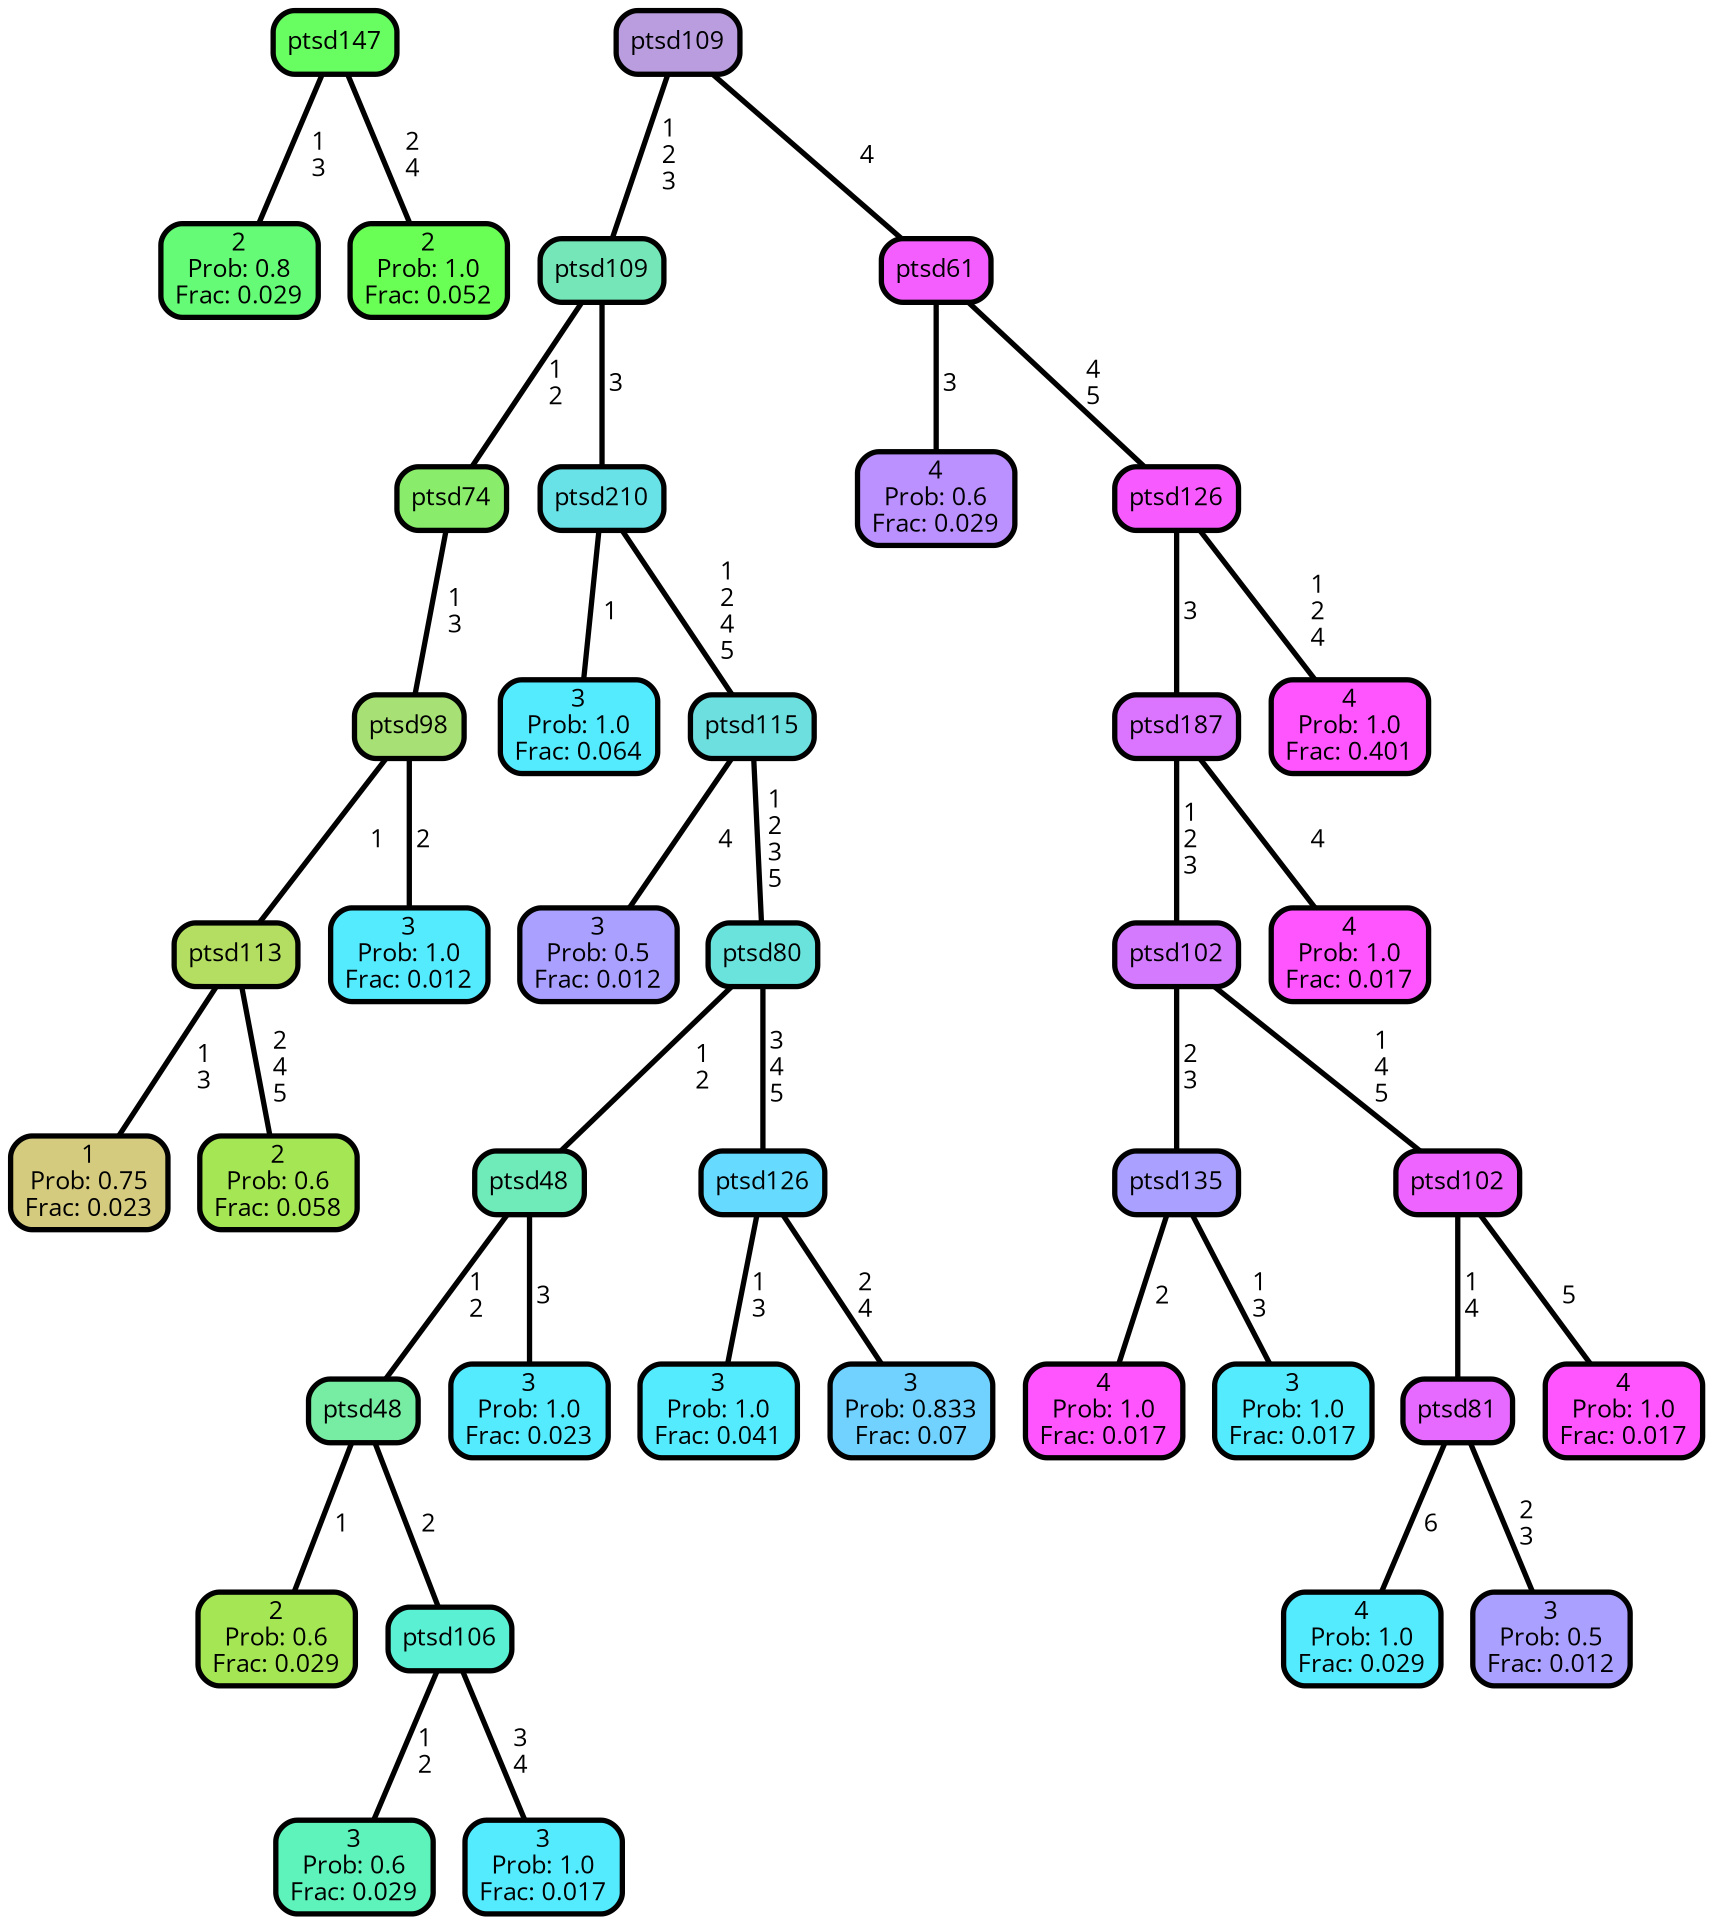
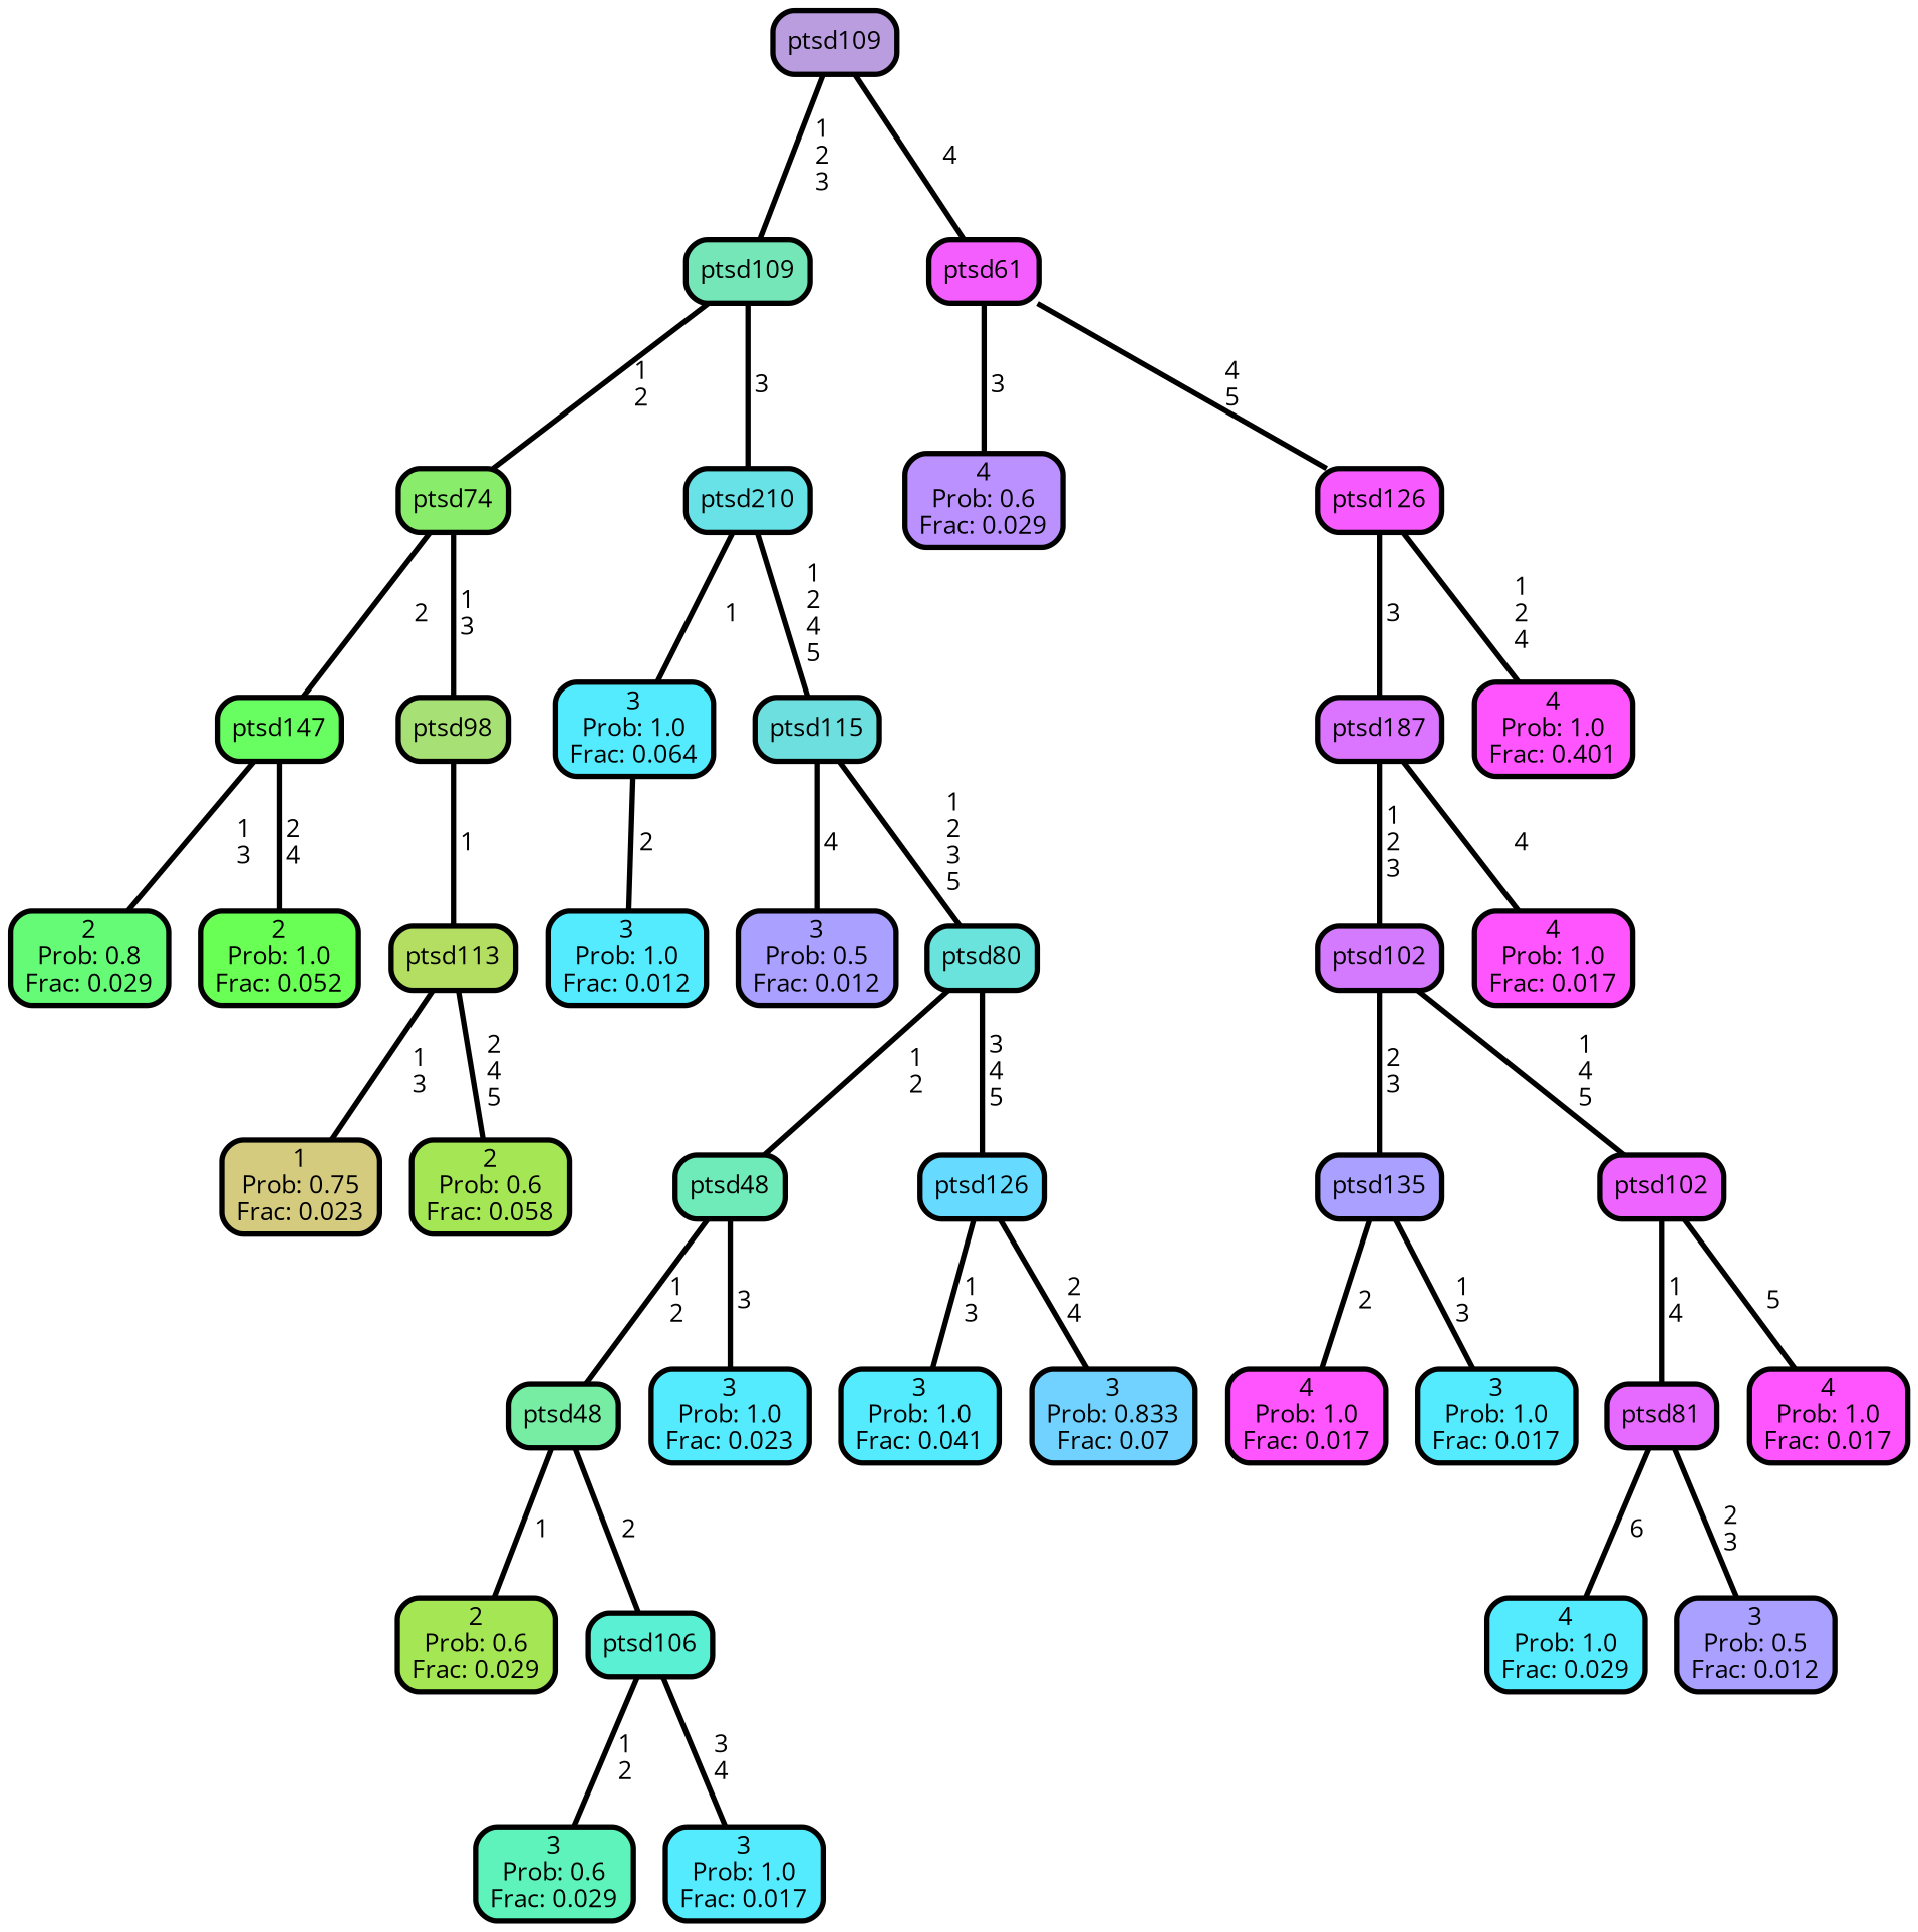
  graph {
    fontname="Open Sans"
    ranksep="0 equally"
    splines=straight
    node [color=black fillcolor="#55ebff" fontcolor=black fontname="Open Sans" penwidth=3 shape=box style="filled, rounded"]
    edge [color=black fontname="Open Sans" penwidth=3]
    n1 [fillcolor="#65fb77" label="2\nProb: 0.8\nFrac: 0.029"]
    n2 [fillcolor="#68fd61" label=ptsd147]
    n3 [fillcolor="#6aff55" label="2\nProb: 1.0\nFrac: 0.052"]
    n4 [fillcolor="#89ed6b" label=ptsd74]
    n5 [fillcolor="#a7e074" label=ptsd98]
    n6 [fillcolor="#b3de61" label=ptsd113]
    n7 [label="3\nProb: 1.0\nFrac: 0.012"]
    n8 [fillcolor="#d4cb7f" label="1\nProb: 0.75\nFrac: 0.023"]
    n9 [fillcolor="#a5e655" label="2\nProb: 0.6\nFrac: 0.058"]
    n10 [fillcolor="#75e6b7" label=ptsd109]
    n11 [fillcolor="#68e2e6" label=ptsd210]
    n12 [label="3\nProb: 1.0\nFrac: 0.064"]
    n13 [fillcolor="#6edfdf" label=ptsd115]
    n14 [fillcolor="#aaa0ff" label="3\nProb: 0.5\nFrac: 0.012"]
    n15 [fillcolor="#6ae3dd" label=ptsd80]
    n16 [fillcolor="#6febb9" label=ptsd48]
    n17 [fillcolor="#66dbff" label=ptsd126]
    n18 [fillcolor="#a5e655" label="2\nProb: 0.6\nFrac: 0.029"]
    n19 [fillcolor="#77eca3" label=ptsd48]
    n20 [fillcolor="#5af0d4" label=ptsd106]
    n21 [fillcolor="#5df3bb" label="3\nProb: 0.6\nFrac: 0.029"]
    n22 [label="3\nProb: 1.0\nFrac: 0.017"]
    n23 [label="3\nProb: 1.0\nFrac: 0.023"]
    n24 [label="3\nProb: 1.0\nFrac: 0.041"]
    n25 [fillcolor="#71d2ff" label="3\nProb: 0.833\nFrac: 0.07"]
    n26 [fillcolor="#b99dde" label=ptsd109]
    n27 [fillcolor="#f45eff" label=ptsd61]
    n28 [fillcolor="#bb91ff" label="4\nProb: 0.6\nFrac: 0.029"]
    n29 [fillcolor="#f75bff" label=ptsd126]
    n30 [fillcolor="#db74ff" label=ptsd187]
    n31 [fillcolor="#ff55ff" label="4\nProb: 1.0\nFrac: 0.401"]
    n32 [fillcolor="#ff55ff" label="4\nProb: 1.0\nFrac: 0.017"]
    n33 [fillcolor="#aaa0ff" label=ptsd135]
    n34 [label="3\nProb: 1.0\nFrac: 0.017"]
    n35 [fillcolor="#d47aff" label=ptsd102]
    n36 [fillcolor="#ee64ff" label=ptsd102]
    n37 [fillcolor="#e66aff" label=ptsd81]
    n38 [fillcolor="#ff55ff" label="4\nProb: 1.0\nFrac: 0.017"]
    n39 [label="4\nProb: 1.0\nFrac: 0.029"]
    n40 [fillcolor="#aaa0ff" label="3\nProb: 0.5\nFrac: 0.012"]
    n41 [fillcolor="#ff55ff" label="4\nProb: 1.0\nFrac: 0.017"]
    subgraph sub_1 {
      rank=same
    }
    n2 -- n1 [label=" 1\n 3"]
    n2 -- n3 [label=" 2\n 4"]
+   n4 -- n2 [label=" 2"]
    n4 -- n5 [label=" 1\n 3"]
    n5 -- n6 [label=" 1"]
-   n5 -- n7 [label=" 2"]
+   n12 -- n7 [label=" 2"]
    n6 -- n8 [label=" 1\n 3"]
    n6 -- n9 [label=" 2\n 4\n 5"]
    n10 -- n4 [label=" 1\n 2"]
    n10 -- n11 [label=" 3"]
    n11 -- n12 [label=" 1"]
    n11 -- n13 [label=" 1\n 2\n 4\n 5"]
    n13 -- n14 [label=" 4"]
    n13 -- n15 [label=" 1\n 2\n 3\n 5"]
    n15 -- n16 [label=" 1\n 2"]
    n15 -- n17 [label=" 3\n 4\n 5"]
    n16 -- n19 [label=" 1\n 2"]
    n16 -- n23 [label=" 3"]
    n17 -- n24 [label=" 1\n 3"]
    n17 -- n25 [label=" 2\n 4"]
    n19 -- n18 [label=" 1"]
    n19 -- n20 [label=" 2"]
    n20 -- n21 [label=" 1\n 2"]
    n20 -- n22 [label=" 3\n 4"]
    n26 -- n10 [label=" 1\n 2\n 3"]
    n26 -- n27 [label=" 4"]
    n27 -- n28 [label=" 3"]
    n27 -- n29 [label=" 4\n 5"]
    n29 -- n30 [label=" 3"]
    n29 -- n31 [label=" 1\n 2\n 4"]
    n30 -- n35 [label=" 1\n 2\n 3"]
    n30 -- n41 [label=" 4"]
    n33 -- n32 [label=" 2"]
    n33 -- n34 [label=" 1\n 3"]
    n35 -- n33 [label=" 2\n 3"]
    n35 -- n36 [label=" 1\n 4\n 5"]
    n36 -- n37 [label=" 1\n 4"]
    n36 -- n38 [label=" 5"]
    n37 -- n39 [label=" 6"]
    n37 -- n40 [label=" 2\n 3"]
  }
